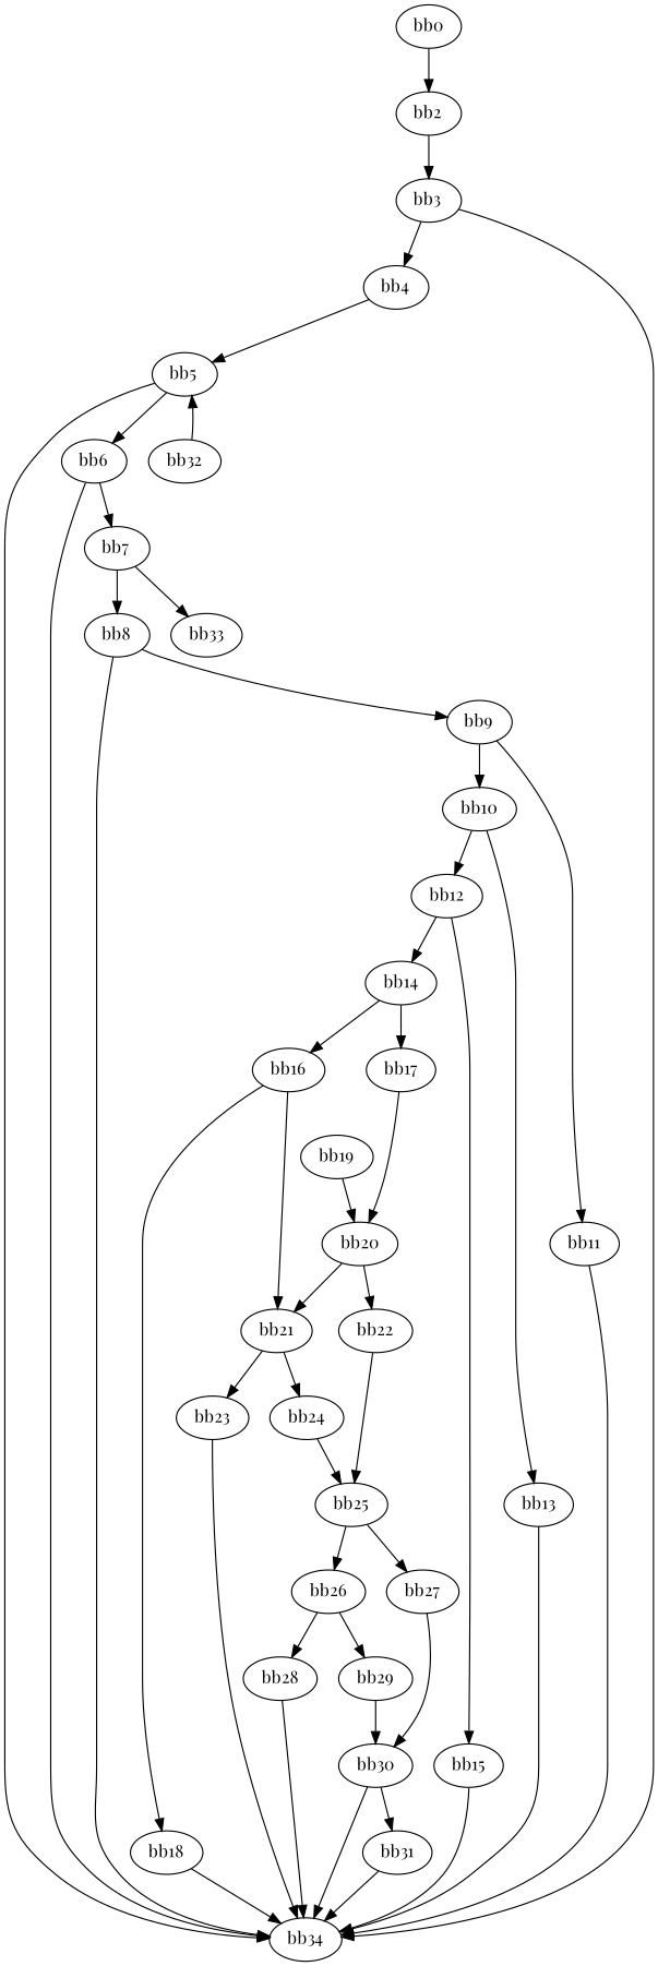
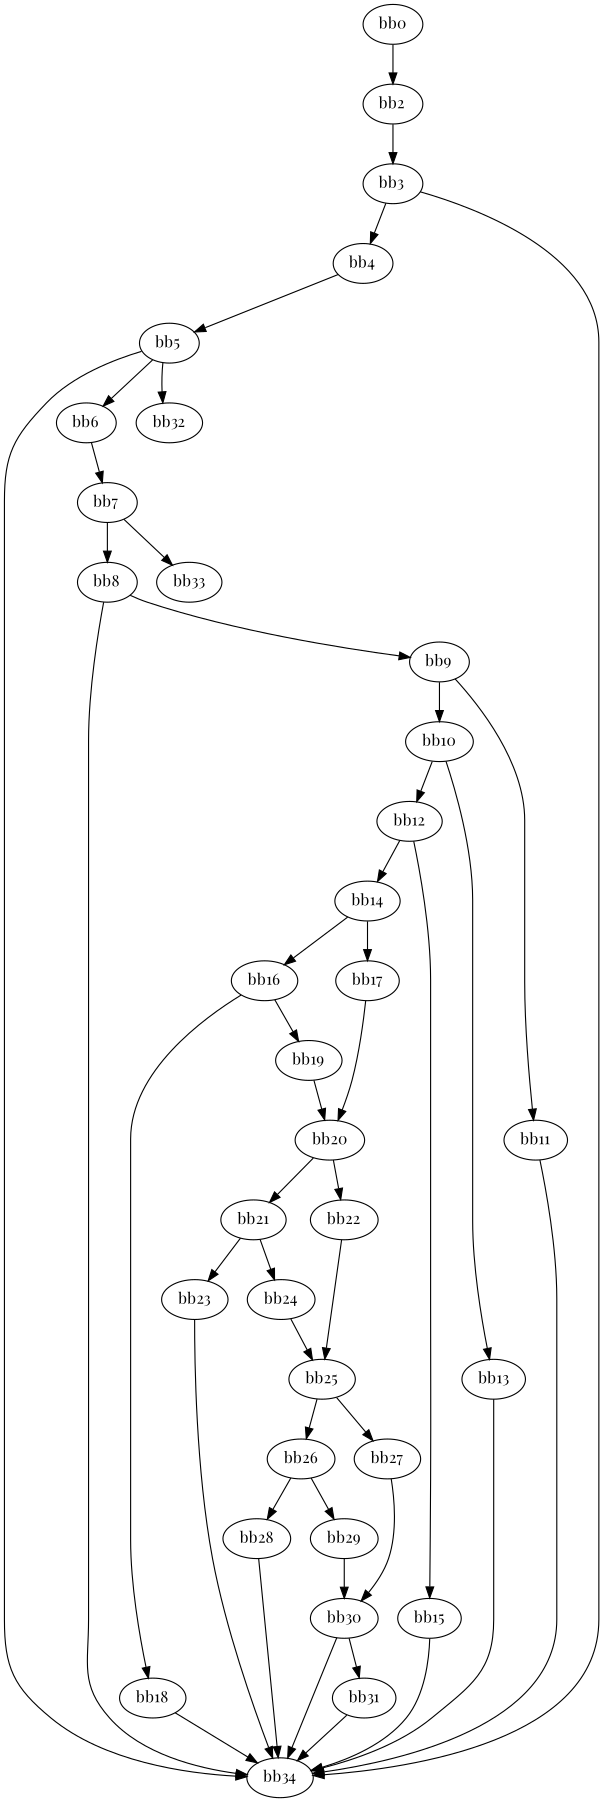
  digraph {
    fontname="Playfair Display"
    node [fontname="Playfair Display"]
    edge [fontname="Playfair Display"]
    n1 [label="bb0\l"]
    n2 [label="bb2\l"]
    n3 [label="bb3\l"]
    n4 [label="bb4\l"]
    n5 [label="bb34\l"]
    n6 [label="bb5\l"]
    n7 [label="bb6\l"]
    n8 [label="bb7\l"]
    n9 [label="bb8\l"]
    n10 [label="bb33\l"]
    n11 [label="bb9\l"]
    n12 [label="bb10\l"]
    n13 [label="bb11\l"]
    n14 [label="bb12\l"]
    n15 [label="bb13\l"]
    n16 [label="bb14\l"]
    n17 [label="bb15\l"]
    n18 [label="bb16\l"]
    n19 [label="bb17\l"]
    n20 [label="bb18\l"]
    n21 [label="bb19\l"]
    n22 [label="bb20\l"]
    n23 [label="bb21\l"]
    n24 [label="bb22\l"]
    n25 [label="bb23\l"]
    n26 [label="bb24\l"]
    n27 [label="bb25\l"]
    n28 [label="bb26\l"]
    n29 [label="bb27\l"]
    n30 [label="bb28\l"]
    n31 [label="bb29\l"]
    n32 [label="bb30\l"]
    n33 [label="bb31\l"]
    n34 [label="bb32\l"]
    n1 -> n2
    n2 -> n3
    n3 -> n4
    n3 -> n5
    n4 -> n6
    n6 -> n5
    n6 -> n7
-   n7 -> n5
    n7 -> n8
    n8 -> n9
    n8 -> n10
    n9 -> n5
    n9 -> n11
    n11 -> n12
    n11 -> n13
    n12 -> n14
    n12 -> n15
    n13 -> n5
    n14 -> n16
    n14 -> n17
    n15 -> n5
    n16 -> n18
    n16 -> n19
    n17 -> n5
    n18 -> n20
-   n18 -> n23
+   n18 -> n21
    n19 -> n22
    n20 -> n5
    n21 -> n22
    n22 -> n23
    n22 -> n24
    n23 -> n25
    n23 -> n26
    n24 -> n27
    n25 -> n5
    n26 -> n27
    n27 -> n28
    n27 -> n29
    n28 -> n30
    n28 -> n31
    n29 -> n32
    n30 -> n5
    n31 -> n32
    n32 -> n5
    n32 -> n33
    n33 -> n5
-   n34 -> n6
+   n6 -> n34
  }
